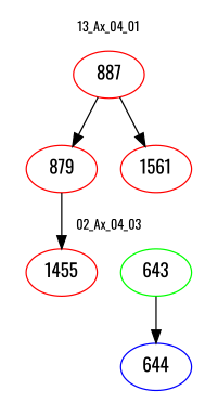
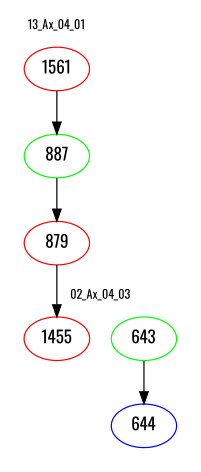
  digraph {
    fontname=Oswald
    node [color=red fontname=Oswald]
    edge [color=black fontname=Oswald]
    n1 [color=green label=643]
    n2 [color=blue label=644]
    n3 [label=1455]
-   n4 [label=887]
+   n4 [color=green label=887]
    n5 [label=879]
    n6 [label=1561]
    subgraph cluster_1 {
      color=white
      fontsize=10
      label="02_Ax_04_03"
      n1
      n2
      n3
    }
    subgraph cluster_2 {
      color=white
      fontsize=10
      label="13_Ax_04_01"
      n4
      n5
      n6
    }
    n1 -> n2
    n4 -> n5
-   n4 -> n6
+   n6 -> n4
    n5 -> n3
  }
